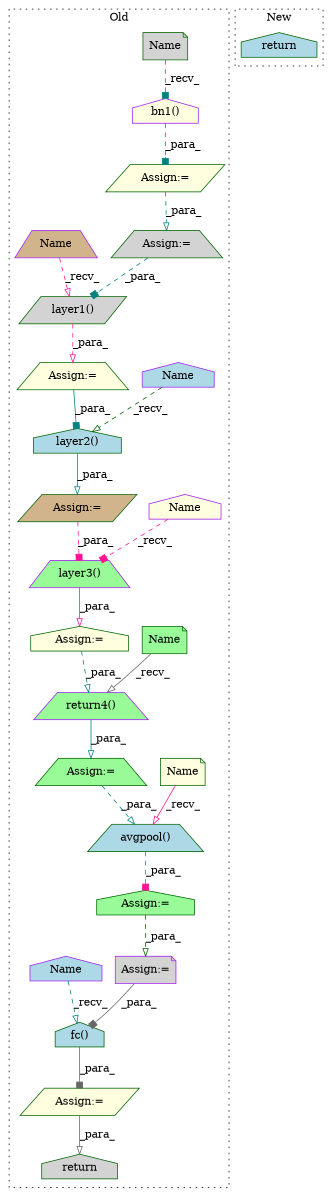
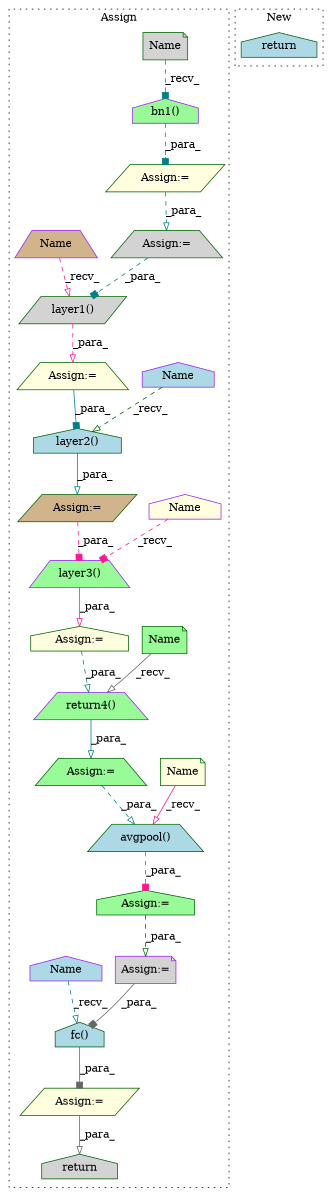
  digraph {
    node [a=68 color=darkgreen fillcolor=palegreen l=3 shape=house style=filled]
    edge [arrowhead=onormal color=teal style=dashed]
    n1 [a=75 color=purple l="12,1" label="layer3()" s="7332,7345" shape=trapezium]
    n2 [a=75 color=purple l="12,1" label="return4()" s="7359,7372" shape=trapezium]
    n3 [a=75 fillcolor=lightblue l="12,1" label="layer2()" s="7305,7318"]
    n4 [fillcolor=tan label="Assign:=" s=7302 shape=parallelogram]
    n5 [color=purple fillcolor=lightgrey label="Assign:=" s=7412 shape=note]
    n6 [fillcolor=lightyellow label="Assign:=" s=7329]
    n7 [fillcolor=lightyellow label="Assign:=" s=7275 shape=trapezium]
    n8 [a=93 fillcolor=lightgrey l=7 label=return s=7479]
-   n9 [a=75 color=purple fillcolor=lightyellow l="9,1" label="bn1()" s="7201,7211"]
+   n9 [a=75 color=purple l="9,1" label="bn1()" s="7201,7211"]
    n10 [a=75 fillcolor=lightgrey l="12,1" label="layer1()" s="7278,7291" shape=parallelogram]
    n11 [fillcolor=lightgrey label="Assign:=" s=7247 shape=trapezium]
    n12 [label="Assign:=" s=7384]
    n13 [fillcolor=lightyellow label="Assign:=" s=7455 shape=parallelogram]
    n14 [label="Assign:=" s=7356 shape=trapezium]
    n15 [fillcolor=lightyellow label="Assign:=" s=7222 shape=parallelogram]
    n16 [a=75 fillcolor=lightblue l="13,1" label="avgpool()" s="7387,7401" shape=trapezium]
    n17 [a=75 fillcolor=lightblue l="8,1" label="fc()" s="7458,7467"]
    n18 [a=87 color=purple fillcolor=lightblue l=4 label=Name s=7305]
    n19 [a=87 fillcolor=lightyellow l=4 label=Name s=7387 shape=note]
    n20 [a=87 color=purple fillcolor=lightyellow l=4 label=Name s=7332]
    n21 [a=87 fillcolor=lightgrey l=4 label=Name s=7201 shape=note]
    n22 [a=87 l=4 label=Name s=7359 shape=note]
    n23 [a=87 color=purple fillcolor=tan l=4 label=Name s=7278 shape=trapezium]
    n24 [a=87 color=purple fillcolor=lightblue l=4 label=Name s=7458]
    n25 [a=93 fillcolor=lightblue l=7 label=return s=6199]
    subgraph cluster_1 {
-     label=Old
+     label=Assign
      style=dotted
      n1
      n2
      n3
      n4
      n5
      n6
      n7
      n8
      n9
      n10
      n11
      n12
      n13
      n14
      n15
      n16
      n17
      n18
      n19
      n20
      n21
      n22
      n23
      n24
    }
    subgraph cluster_2 {
      label=New
      style=dotted
      n25
    }
    n1 -> n6 [color=deeppink label=_para_ style=solid]
    n2 -> n14 [label=_para_ style=solid]
    n3 -> n4 [label=_para_ style=solid]
    n4 -> n1 [arrowhead=box color=deeppink label=_para_]
    n5 -> n17 [arrowhead=box color=gray40 label=_para_ style=solid]
    n6 -> n2 [label=_para_]
    n7 -> n3 [arrowhead=box label=_para_ style=solid]
    n9 -> n15 [arrowhead=box label=_para_]
    n10 -> n7 [color=deeppink label=_para_]
    n11 -> n10 [arrowhead=box label=_para_]
    n12 -> n5 [color=darkgreen label=_para_]
    n13 -> n8 [color=gray40 label=_para_ style=solid]
    n14 -> n16 [label=_para_]
    n15 -> n11 [label=_para_]
    n16 -> n12 [arrowhead=box color=deeppink label=_para_]
    n17 -> n13 [arrowhead=box color=gray40 label=_para_ style=solid]
    n18 -> n3 [color=darkgreen label=_recv_]
    n19 -> n16 [color=deeppink label=_recv_ style=solid]
    n20 -> n1 [arrowhead=box color=deeppink label=_recv_]
    n21 -> n9 [arrowhead=box label=_recv_]
    n22 -> n2 [color=gray40 label=_recv_ style=solid]
    n23 -> n10 [color=deeppink label=_recv_]
    n24 -> n17 [label=_recv_]
  }
